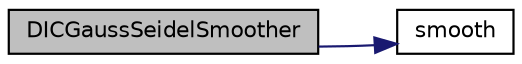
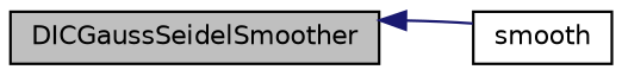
  digraph {
    rankdir=LR
    fontname="DejaVu Sans"
    node [color=black fontname="DejaVu Sans" fontsize=10 shape=record]
    n1 [fillcolor=grey75 fontcolor=black height=0.2 label=DICGaussSeidelSmoother style=filled width=0.4]
    n2 [height=0.2 label=smooth width=0.4]
-   n1 -> n2 [color=midnightblue fontname="DejaVu Sans" fontsize=10 labelfontname=Helvetica labelfontsize=10 style=solid]
+   n2 -> n1 [color=midnightblue fontname="DejaVu Sans" fontsize=10 labelfontname=Helvetica labelfontsize=10 style=solid]
  }
